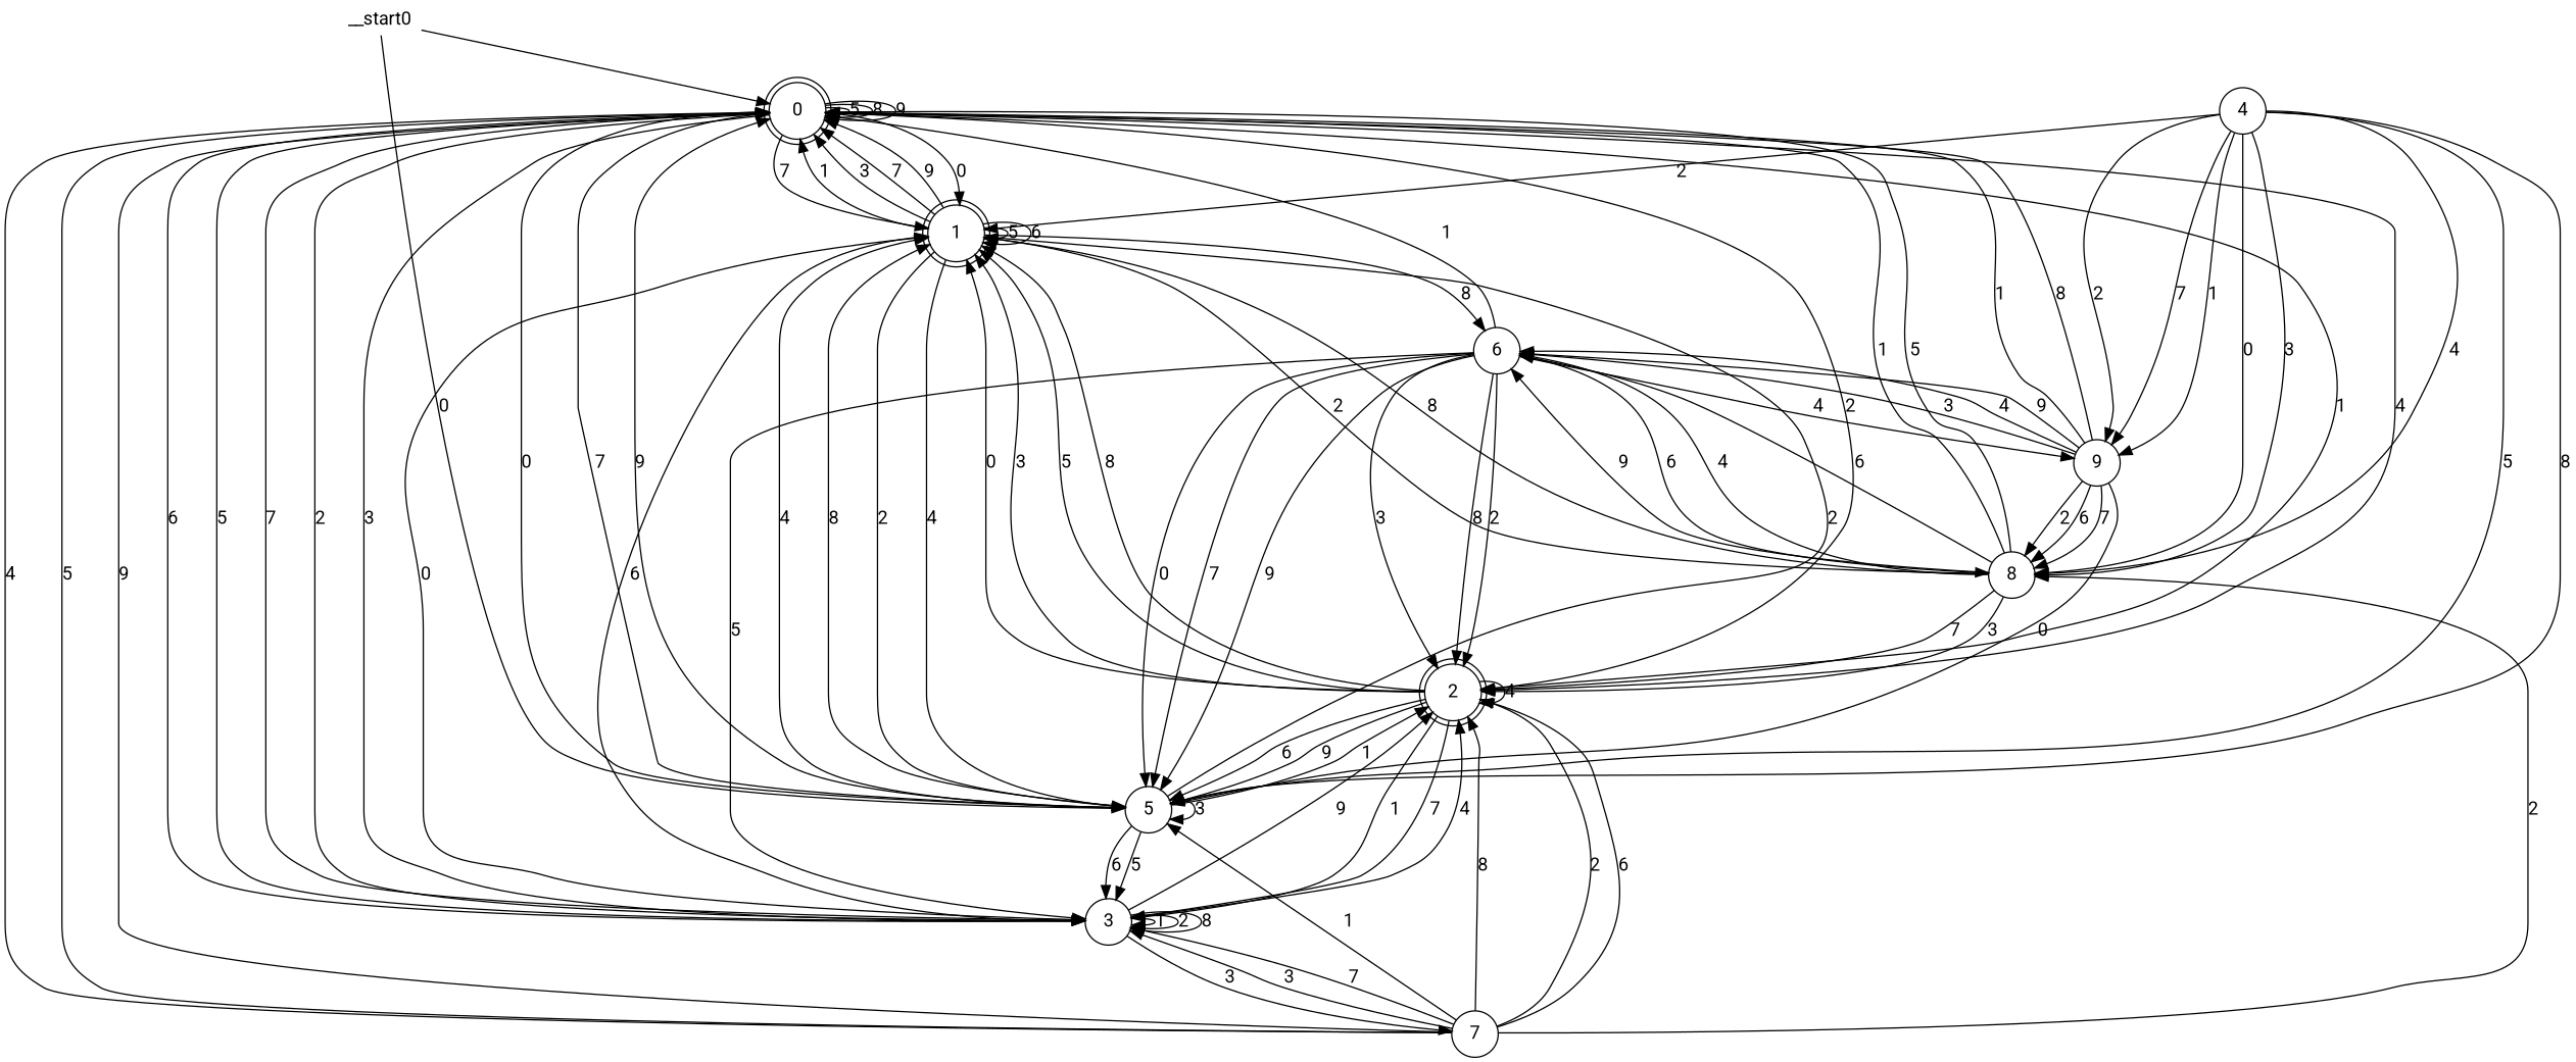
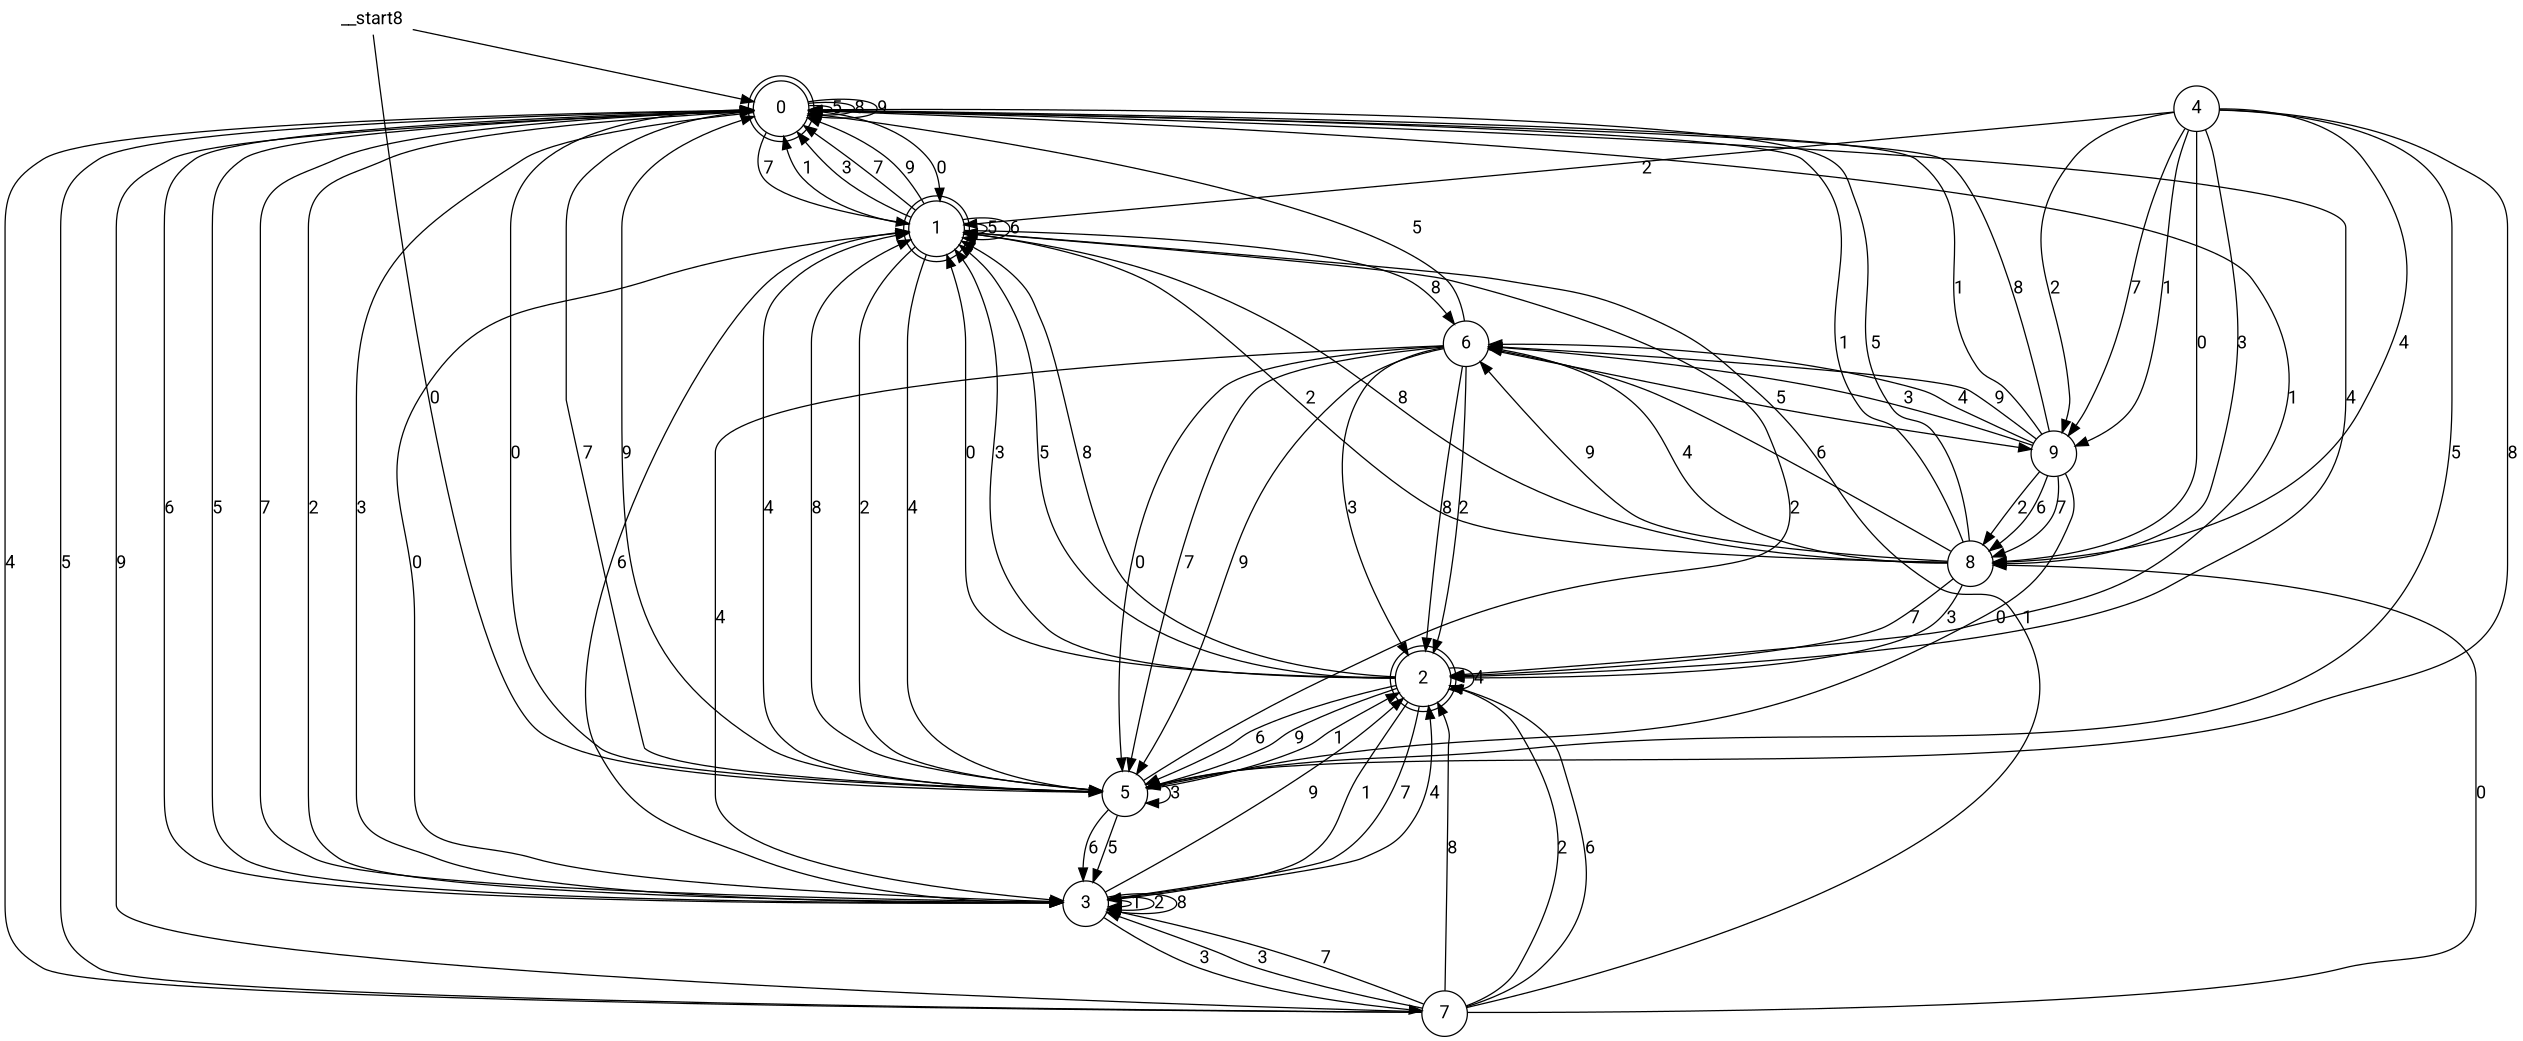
  digraph {
    fontname=Roboto
    node [fontname=Roboto shape=circle]
    edge [fontname=Roboto]
    n1 [label=0 shape=doublecircle]
    n2 [label=1 shape=doublecircle]
    n3 [label=2 shape=doublecircle]
    n4 [label=3]
    n5 [label=5]
    n6 [label=6]
    n7 [label=7]
    n8 [label=4]
    n9 [label=8]
    n10 [label=9]
-   __start0 [height=0 shape=none width=0]
+   __start0 [height=0 shape=none width=0 label=__start8]
    n1 -> n1 [label=5]
    n1 -> n1 [label=8]
    n1 -> n1 [label=9]
    n1 -> n2 [label=0]
    n1 -> n2 [label=7]
    n1 -> n3 [label=1]
    n1 -> n3 [label=4]
    n1 -> n4 [label=2]
    n1 -> n4 [label=3]
    n1 -> n4 [label=6]
    n2 -> n1 [label=1]
    n2 -> n1 [label=3]
    n2 -> n1 [label=7]
    n2 -> n1 [label=9]
    n2 -> n2 [label=5]
    n2 -> n2 [label=6]
    n2 -> n5 [label=2]
    n2 -> n5 [label=4]
    n2 -> n6 [label=8]
-   n3 -> n1 [label=2]
    n3 -> n2 [label=0]
    n3 -> n2 [label=3]
    n3 -> n2 [label=5]
    n3 -> n2 [label=8]
    n3 -> n3 [label=4]
    n3 -> n4 [label=1]
    n3 -> n4 [label=7]
    n3 -> n5 [label=6]
    n3 -> n5 [label=9]
    n4 -> n1 [label=5]
    n4 -> n1 [label=7]
    n4 -> n2 [label=0]
    n4 -> n2 [label=6]
    n4 -> n3 [label=4]
    n4 -> n3 [label=9]
    n4 -> n4 [label=1]
    n4 -> n4 [label=2]
    n4 -> n4 [label=8]
    n4 -> n7 [label=3]
    n5 -> n1 [label=0]
    n5 -> n1 [label=7]
    n5 -> n1 [label=9]
    n5 -> n2 [label=2]
    n5 -> n2 [label=4]
    n5 -> n2 [label=8]
    n5 -> n3 [label=1]
    n5 -> n4 [label=5]
    n5 -> n4 [label=6]
    n5 -> n5 [label=3]
-   n6 -> n1 [label=1]
+   n6 -> n1 [label=5]
    n6 -> n3 [label=2]
    n6 -> n3 [label=3]
    n6 -> n3 [label=8]
-   n6 -> n4 [label=5]
+   n6 -> n4 [label=4]
    n6 -> n5 [label=0]
    n6 -> n5 [label=7]
    n6 -> n5 [label=9]
-   n6 -> n9 [label=6]
-   n6 -> n10 [label=4]
+   n6 -> n10 [label=5]
    n7 -> n1 [label=4]
    n7 -> n1 [label=5]
    n7 -> n1 [label=9]
    n7 -> n3 [label=2]
    n7 -> n3 [label=6]
    n7 -> n3 [label=8]
    n7 -> n4 [label=3]
    n7 -> n4 [label=7]
-   n7 -> n5 [label=1]
-   n7 -> n9 [label=2]
+   n7 -> n2 [label=1]
+   n7 -> n9 [label=0]
    n8 -> n2 [label=2]
    n8 -> n5 [label=5]
    n8 -> n5 [label=8]
    n8 -> n9 [label=0]
    n8 -> n9 [label=3]
    n8 -> n9 [label=4]
    n8 -> n10 [label=1]
    n8 -> n10 [label=2]
    n8 -> n10 [label=7]
    n9 -> n1 [label=1]
    n9 -> n1 [label=5]
    n9 -> n2 [label=2]
    n9 -> n2 [label=8]
    n9 -> n3 [label=3]
    n9 -> n3 [label=7]
    n9 -> n6 [label=4]
    n9 -> n6 [label=6]
    n9 -> n6 [label=9]
    n10 -> n1 [label=1]
    n10 -> n1 [label=8]
    n10 -> n5 [label=0]
    n10 -> n6 [label=3]
    n10 -> n6 [label=4]
    n10 -> n6 [label=9]
    n10 -> n9 [label=2]
    n10 -> n9 [label=6]
    n10 -> n9 [label=7]
    __start0 -> n1
    __start0 -> n5 [label=0]
  }
